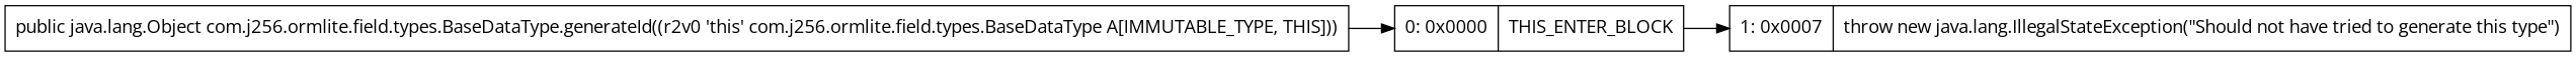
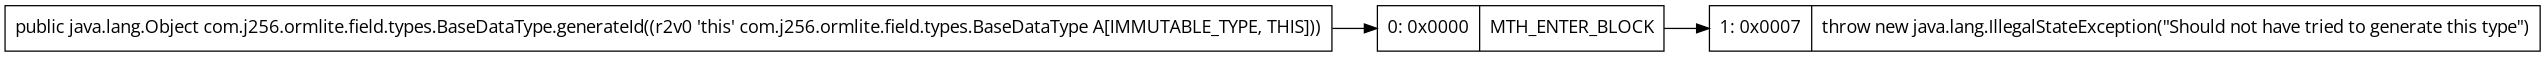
  digraph {
    rankdir=LR
    fontname="Open Sans"
    node [shape=record fontname="Open Sans"]
    edge [fontname="Open Sans"]
-   n1 [label="{0\:\ 0x0000|THIS_ENTER_BLOCK\l}"]
+   n1 [label="{0\:\ 0x0000|MTH_ENTER_BLOCK\l}"]
    n2 [label="{1\:\ 0x0007|throw new java.lang.IllegalStateException(\"Should not have tried to generate this type\")\l}"]
    n3 [label="{public java.lang.Object com.j256.ormlite.field.types.BaseDataType.generateId((r2v0 'this' com.j256.ormlite.field.types.BaseDataType A[IMMUTABLE_TYPE, THIS])) }"]
    n1 -> n2
    n3 -> n1
  }
